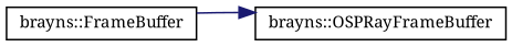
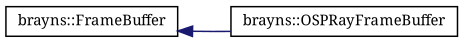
  digraph {
    rankdir=LR
    fontname="Noto Serif"
    node [color=black fillcolor=white fontname="Noto Serif" fontsize=10 shape=record style=filled]
    n1 [height=0.2 label="brayns::FrameBuffer" width=0.4]
    n2 [height=0.2 label="brayns::OSPRayFrameBuffer" width=0.4]
-   n2 -> n1 [color=midnightblue dir=back fontname="Noto Serif" fontsize=10 labelfontname=Sans labelfontsize=10 style=solid]
+   n1 -> n2 [color=midnightblue dir=back fontname="Noto Serif" fontsize=10 labelfontname=Sans labelfontsize=10 style=solid]
  }
